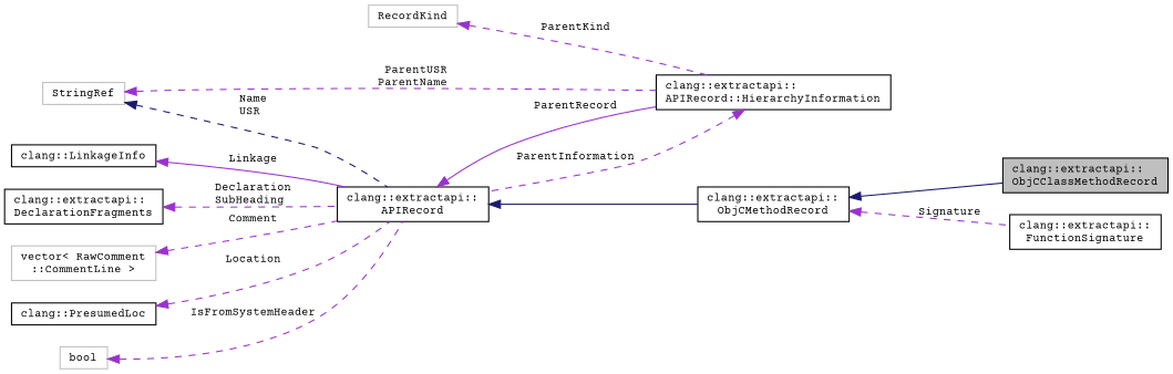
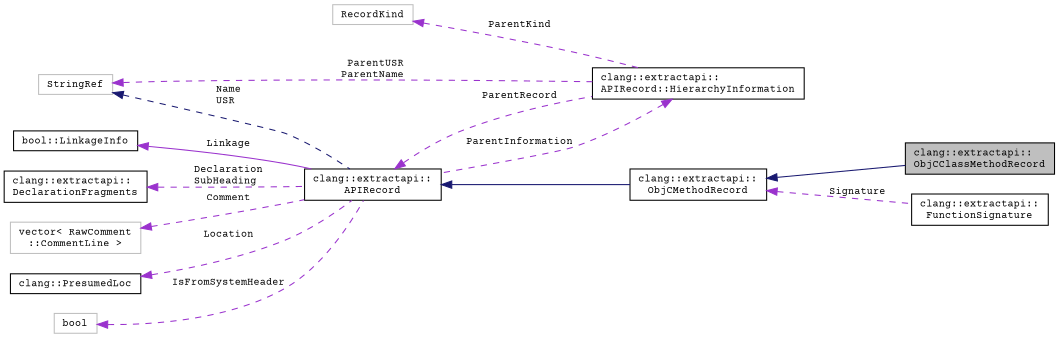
  digraph {
    fontname="Courier Prime"
    rankdir=LR
    node [color=black fontname="Courier Prime" fontsize=10 shape=record]
    edge [color=darkorchid3 dir=back fontname="Courier Prime" fontsize=10 labelfontname=Helvetica labelfontsize=10 style=dashed]
    n1 [fillcolor=grey75 fontcolor=black height=0.2 label="clang::extractapi::\lObjCClassMethodRecord" style=filled width=0.4]
    n2 [height=0.2 label="clang::extractapi::\lObjCMethodRecord" width=0.4]
    n3 [height=0.2 label="clang::extractapi::\lFunctionSignature" width=0.4]
    n4 [height=0.2 label="clang::extractapi::\lAPIRecord" width=0.4]
    n5 [height=0.2 label="clang::extractapi::\lAPIRecord::HierarchyInformation" width=0.4]
-   n6 [height=0.2 label="clang::LinkageInfo" width=0.4]
+   n6 [height=0.2 label="bool::LinkageInfo" width=0.4]
    n7 [height=0.2 label="clang::extractapi::\lDeclarationFragments" width=0.4]
    n8 [color=grey75 height=0.2 label="vector\< RawComment\l::CommentLine \>" width=0.4]
    n9 [color=grey75 height=0.2 label=RecordKind width=0.4]
    n10 [color=grey75 height=0.2 label=StringRef width=0.4]
    n11 [height=0.2 label="clang::PresumedLoc" width=0.4]
    n12 [color=grey75 height=0.2 label=bool width=0.4]
    n2 -> n1 [color=midnightblue style=solid]
    n2 -> n3 [label=" Signature"]
    n4 -> n2 [color=midnightblue style=solid]
-   n4 -> n5 [label=" ParentRecord" style=solid]
+   n4 -> n5 [label=" ParentRecord"]
    n5 -> n4 [label=" ParentInformation"]
    n6 -> n4 [label=" Linkage" style=solid]
    n7 -> n4 [label=" Declaration\nSubHeading"]
    n8 -> n4 [label=" Comment"]
    n9 -> n5 [label=" ParentKind"]
    n10 -> n4 [color=midnightblue label=" Name\nUSR"]
    n10 -> n5 [label=" ParentUSR\nParentName"]
    n11 -> n4 [label=" Location"]
    n12 -> n4 [label=" IsFromSystemHeader"]
  }
